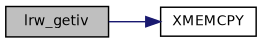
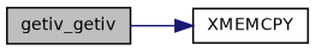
  digraph {
    rankdir=LR
    node [color=black fontname=Helvetica fontsize=10 shape=record style=filled]
-   n1 [fillcolor=grey75 fontcolor=black height=0.2 label=lrw_getiv width=0.4]
+   n1 [fillcolor=grey75 fontcolor=black height=0.2 label=getiv_getiv width=0.4]
    n2 [fillcolor=white height=0.2 label=XMEMCPY width=0.4]
    n1 -> n2 [color=midnightblue fontname=Helvetica fontsize=10 labelfontname=Helvetica labelfontsize=10 style=solid]
  }
